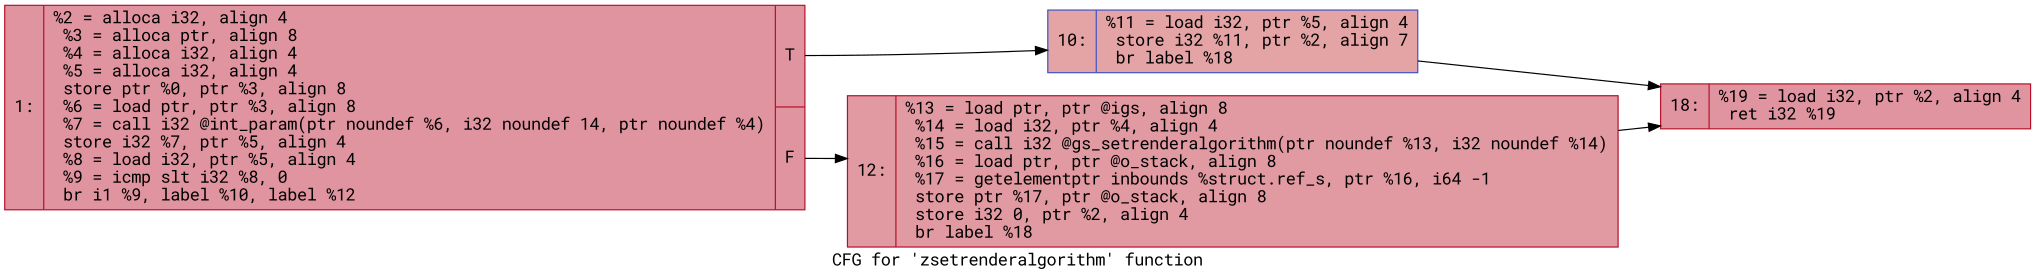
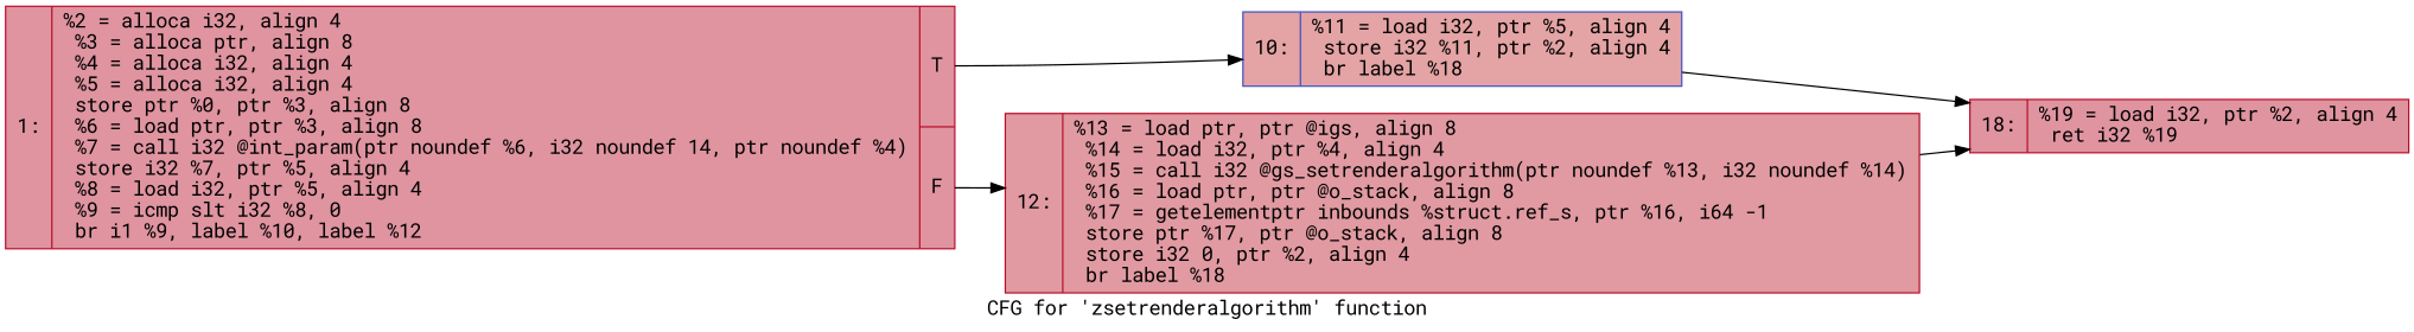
  digraph {
    label="CFG for 'zsetrenderalgorithm' function"
    rankdir=LR
    fontname="Roboto Mono"
    node [color="#b70d28ff" fillcolor="#b70d2870" fontname="Roboto Mono" shape=record style=filled]
    edge [fontname="Roboto Mono"]
    n1 [label="{1:\l|  %2 = alloca i32, align 4\l  %3 = alloca ptr, align 8\l  %4 = alloca i32, align 4\l  %5 = alloca i32, align 4\l  store ptr %0, ptr %3, align 8\l  %6 = load ptr, ptr %3, align 8\l  %7 = call i32 @int_param(ptr noundef %6, i32 noundef 14, ptr noundef %4)\l  store i32 %7, ptr %5, align 4\l  %8 = load i32, ptr %5, align 4\l  %9 = icmp slt i32 %8, 0\l  br i1 %9, label %10, label %12\l|{<s0>T|<s1>F}}"]
-   n2 [color="#3d50c3ff" fillcolor="#c32e3170" label="{10:\l|  %11 = load i32, ptr %5, align 4\l  store i32 %11, ptr %2, align 7\l  br label %18\l}"]
+   n2 [color="#3d50c3ff" fillcolor="#c32e3170" label="{10:\l|  %11 = load i32, ptr %5, align 4\l  store i32 %11, ptr %2, align 4\l  br label %18\l}"]
    n3 [fillcolor="#bb1b2c70" label="{12:\l|  %13 = load ptr, ptr @igs, align 8\l  %14 = load i32, ptr %4, align 4\l  %15 = call i32 @gs_setrenderalgorithm(ptr noundef %13, i32 noundef %14)\l  %16 = load ptr, ptr @o_stack, align 8\l  %17 = getelementptr inbounds %struct.ref_s, ptr %16, i64 -1\l  store ptr %17, ptr @o_stack, align 8\l  store i32 0, ptr %2, align 4\l  br label %18\l}"]
    n4 [label="{18:\l|  %19 = load i32, ptr %2, align 4\l  ret i32 %19\l}"]
    n1 -> n2 [tailport=s0]
    n1 -> n3 [tailport=s1]
    n2 -> n4
    n3 -> n4
  }
